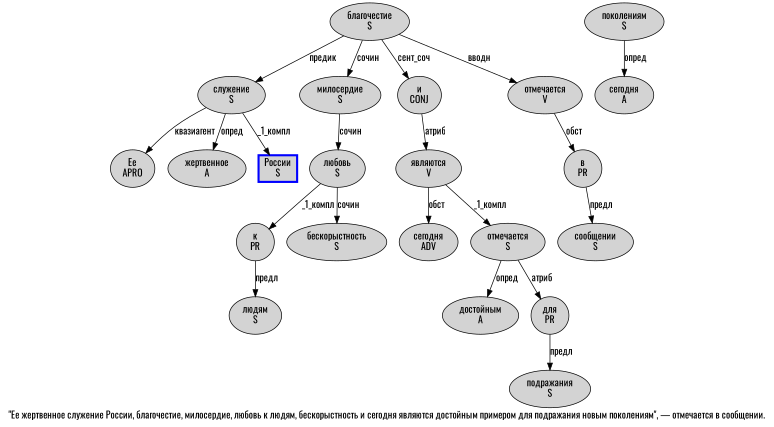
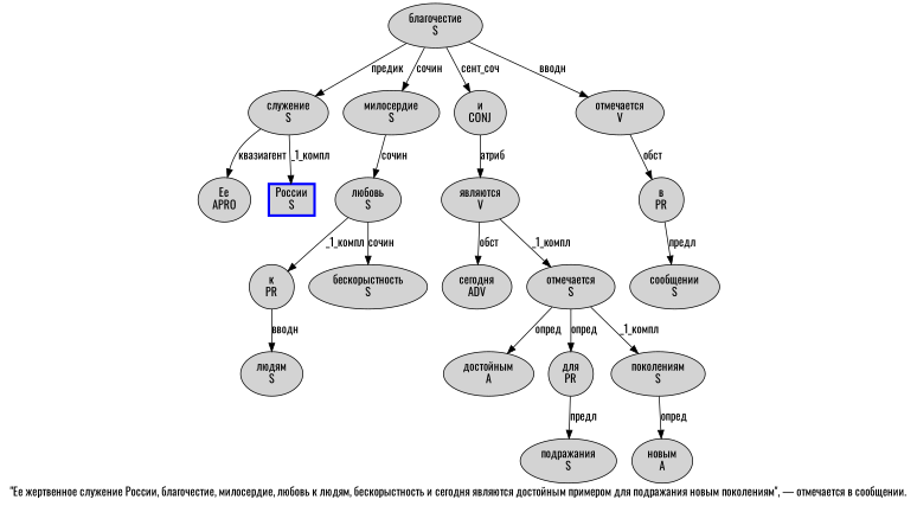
  digraph {
    fontname=Oswald
    label="\"Ее жертвенное служение России, благочестие, милосердие, любовь к людям, бескорыстность и сегодня являются достойным примером для подражания новым поколениям\", — отмечается в сообщении."
    node [fillcolor=lightgray fontname=Oswald penwidth=1 shape=ellipse style=filled]
    edge [fontname=Oswald]
    n1 [label="Ее\nAPRO"]
-   n2 [label="жертвенное\nA"]
    n3 [label="служение\nS"]
    n4 [color=blue label="России\nS" penwidth=3 shape=box]
    n5 [label="благочестие\nS"]
    n6 [label="милосердие\nS"]
    n7 [label="и\nCONJ"]
    n8 [label="отмечается\nV"]
    n9 [label="любовь\nS"]
    n10 [label="являются\nV"]
    n11 [label="в\nPR"]
    n12 [label="к\nPR"]
    n13 [label="бескорыстность\nS"]
    n14 [label="людям\nS"]
    n15 [label="сегодня\nADV"]
    n16 [label="отмечается\nS"]
    n17 [label="достойным\nA"]
    n18 [label="для\nPR"]
    n19 [label="поколениям\nS"]
    n20 [label="подражания\nS"]
-   n21 [label="сегодня\nA"]
+   n21 [label="новым\nA"]
    n22 [label="сообщении\nS"]
    n3 -> n1 [label="квазиагент"]
-   n3 -> n2 [label="опред"]
    n3 -> n4 [label="_1_компл"]
    n5 -> n3 [label="предик"]
    n5 -> n6 [label="сочин"]
    n5 -> n7 [label="сент_соч"]
    n5 -> n8 [label="вводн"]
    n6 -> n9 [label="сочин"]
    n7 -> n10 [label="атриб"]
    n8 -> n11 [label="обст"]
    n9 -> n12 [label="_1_компл"]
    n9 -> n13 [label="сочин"]
    n10 -> n15 [label="обст"]
    n10 -> n16 [label="_1_компл"]
    n11 -> n22 [label="предл"]
-   n12 -> n14 [label="предл"]
+   n12 -> n14 [label="вводн"]
    n16 -> n17 [label="опред"]
-   n16 -> n18 [label="атриб"]
+   n16 -> n18 [label="опред"]
+   n16 -> n19 [label="_1_компл"]
    n18 -> n20 [label="предл"]
    n19 -> n21 [label="опред"]
  }
